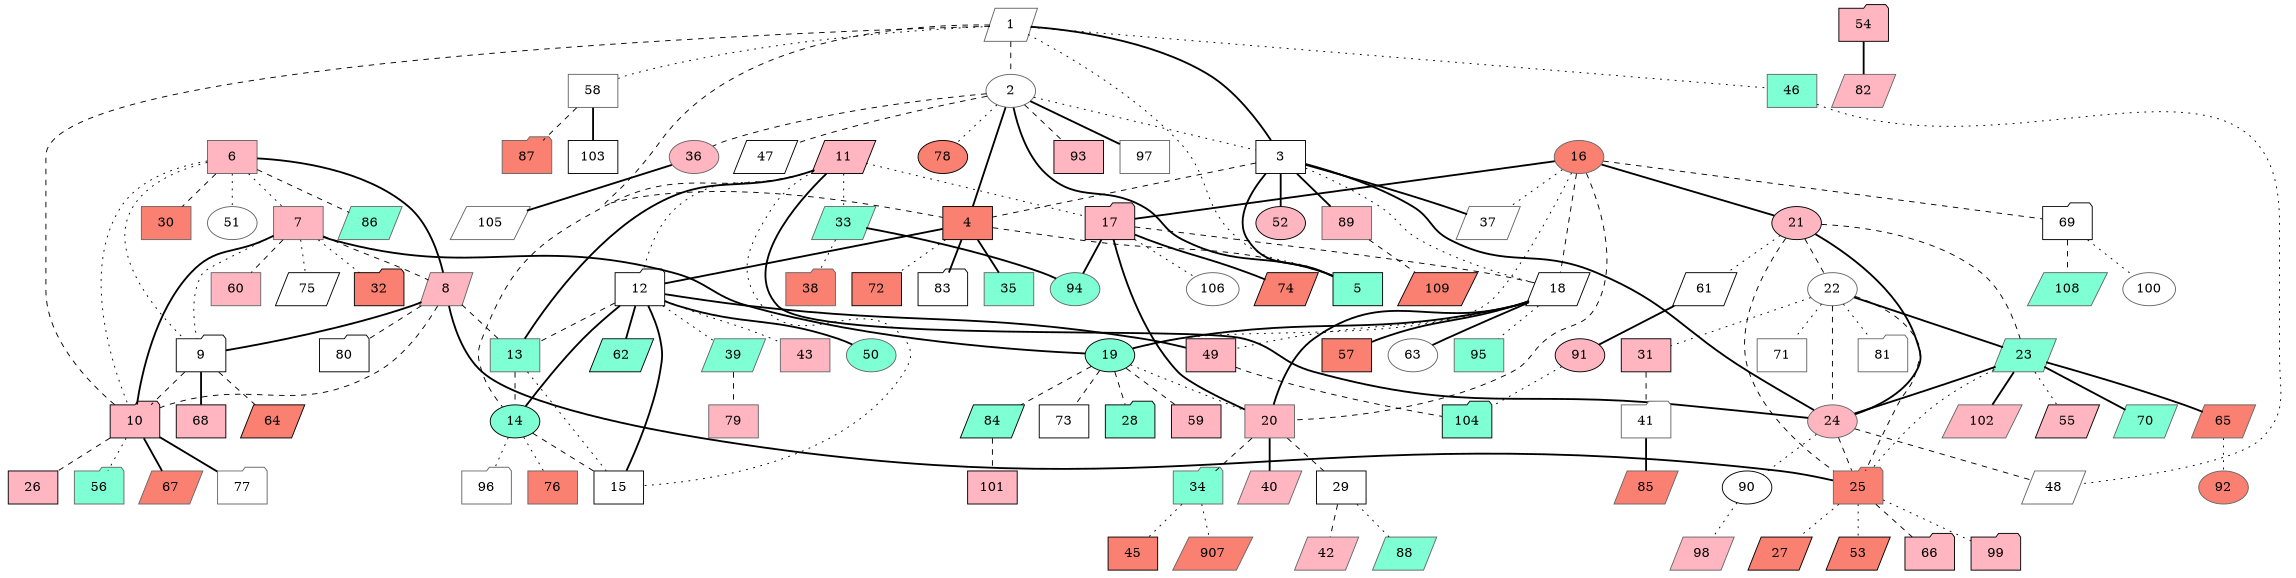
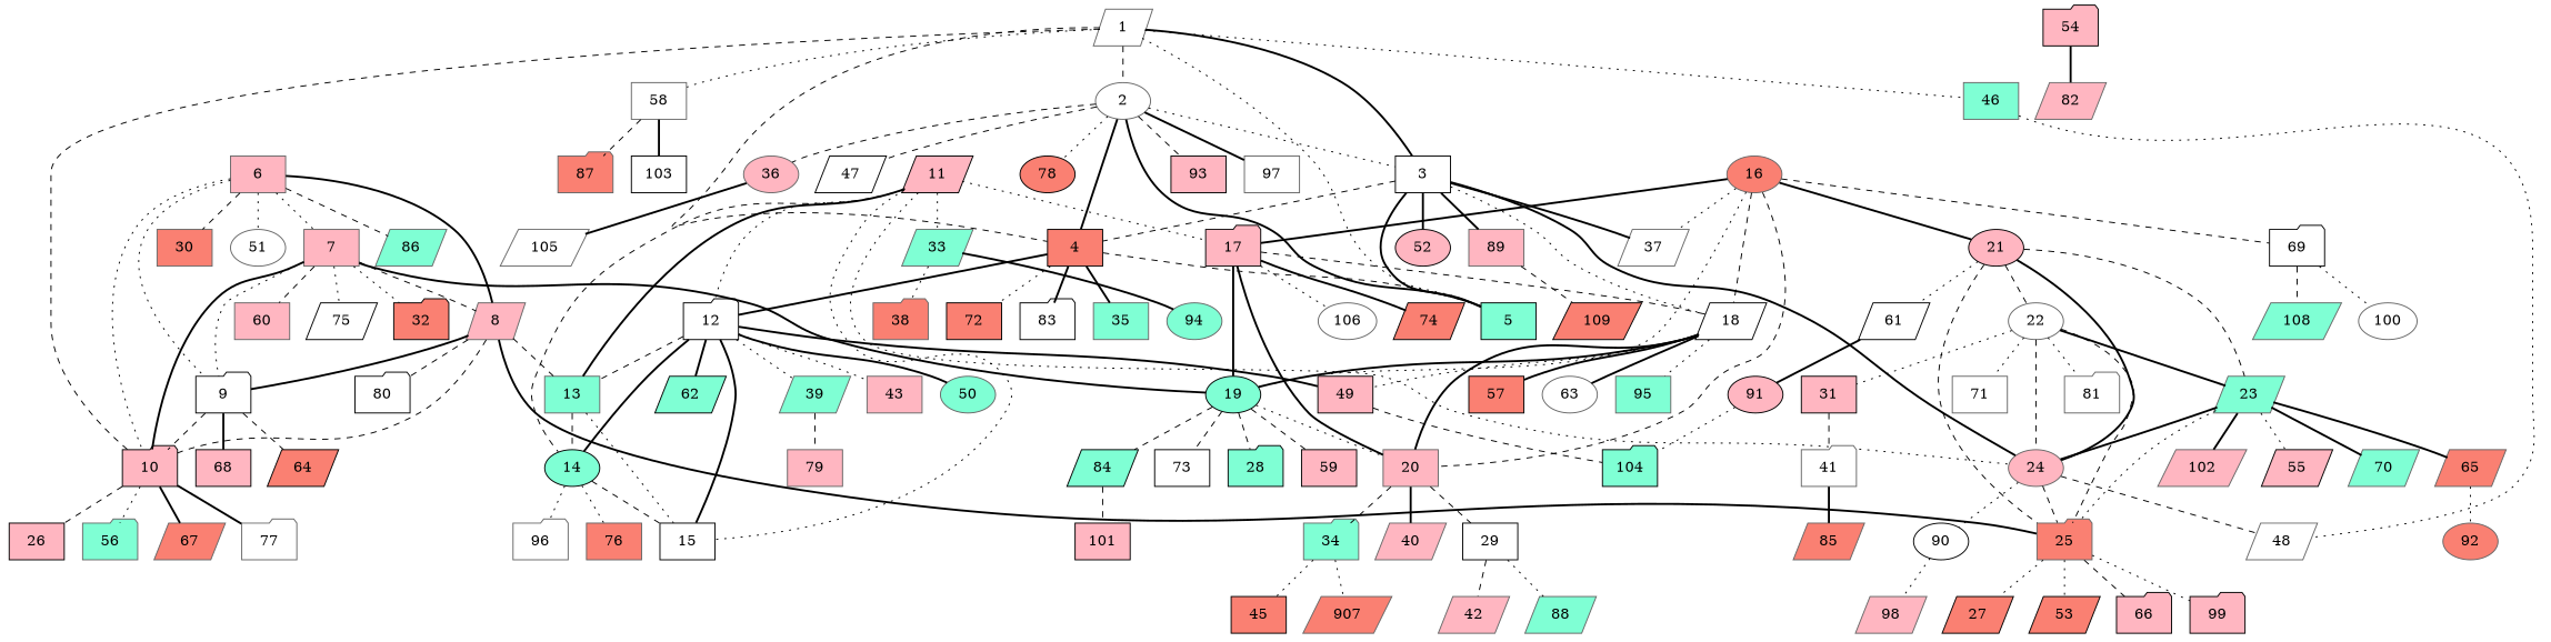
  graph {
    node [color=gray40 fillcolor=white shape=parallelogram style=filled]
    edge [style=dotted]
    2 [shape=ellipse]
    1
    3 [color=black shape=box]
    4 [color=black fillcolor=salmon shape=box]
    5 [color=black fillcolor=aquamarine shape=box]
    10 [color=black fillcolor=lightpink shape=folder]
    46 [fillcolor=aquamarine shape=box]
    58 [shape=box]
    36 [fillcolor=lightpink shape=ellipse]
    47 [color=black]
    78 [color=black fillcolor=salmon shape=ellipse]
    93 [color=black fillcolor=lightpink shape=box]
    97 [shape=box]
    18 [color=black]
    24 [fillcolor=lightpink shape=ellipse]
    37
    52 [color=black fillcolor=lightpink shape=ellipse]
    89 [fillcolor=lightpink shape=box]
    12 [color=black shape=folder]
    35 [fillcolor=aquamarine shape=box]
    72 [color=black fillcolor=salmon shape=box]
    83 [color=black shape=folder]
    26 [color=black fillcolor=lightpink shape=box]
    56 [fillcolor=aquamarine shape=folder]
    67 [fillcolor=salmon]
    77 [shape=folder]
    48
    87 [fillcolor=salmon shape=folder]
    103 [color=black shape=box]
    105
    19 [color=black fillcolor=aquamarine shape=ellipse]
    49 [color=black fillcolor=lightpink shape=box]
    20 [fillcolor=lightpink shape=box]
    57 [color=black fillcolor=salmon shape=box]
    63 [shape=ellipse]
    95 [fillcolor=aquamarine shape=box]
    25 [fillcolor=salmon shape=folder]
    90 [color=black shape=ellipse]
    109 [color=black fillcolor=salmon]
    13 [fillcolor=aquamarine shape=box]
    14 [color=black fillcolor=aquamarine shape=ellipse]
    15 [color=black shape=box]
    39 [fillcolor=aquamarine]
    43 [fillcolor=lightpink shape=box]
    50 [fillcolor=aquamarine shape=ellipse]
    62 [color=black fillcolor=aquamarine]
    6 [fillcolor=lightpink shape=box]
    7 [fillcolor=lightpink shape=box]
    8 [fillcolor=lightpink]
    9 [color=black shape=folder]
    30 [fillcolor=salmon shape=box]
    51 [shape=ellipse]
    86 [fillcolor=aquamarine]
    32 [color=black fillcolor=salmon shape=folder]
    60 [fillcolor=lightpink shape=box]
    75 [color=black]
    80 [color=black shape=folder]
    64 [color=black fillcolor=salmon]
    68 [color=black fillcolor=lightpink shape=box]
    28 [color=black fillcolor=aquamarine shape=folder]
    59 [color=black fillcolor=lightpink shape=box]
    73 [color=black shape=box]
    84 [color=black fillcolor=aquamarine]
    27 [color=black fillcolor=salmon]
    53 [color=black fillcolor=salmon]
    66 [color=black fillcolor=lightpink shape=folder]
    99 [color=black fillcolor=lightpink shape=folder]
    11 [color=black fillcolor=lightpink]
    17 [color=black fillcolor=lightpink shape=folder]
    33 [fillcolor=aquamarine]
    76 [fillcolor=salmon shape=box]
    96 [shape=folder]
    74 [color=black fillcolor=salmon]
    106 [shape=ellipse]
    38 [fillcolor=salmon shape=folder]
    94 [fillcolor=aquamarine shape=ellipse]
    79 [fillcolor=lightpink shape=box]
    104 [color=black fillcolor=aquamarine shape=folder]
    16 [fillcolor=salmon shape=ellipse]
    21 [color=black fillcolor=lightpink shape=ellipse]
    69 [color=black shape=folder]
    29 [color=black shape=box]
    34 [fillcolor=aquamarine shape=folder]
    40 [fillcolor=lightpink]
    22 [shape=ellipse]
    23 [fillcolor=aquamarine]
    61 [color=black]
    100 [shape=ellipse]
    108 [fillcolor=aquamarine]
    101 [color=black fillcolor=lightpink shape=box]
    42 [fillcolor=lightpink]
    88 [fillcolor=aquamarine]
    45 [color=black fillcolor=salmon shape=box]
    n94 [fillcolor=salmon label=907]
    31 [color=black fillcolor=lightpink shape=box]
    71 [shape=box]
    81 [shape=folder]
    55 [color=black fillcolor=lightpink]
    65 [fillcolor=salmon]
    70 [fillcolor=aquamarine]
    102 [fillcolor=lightpink]
    91 [color=black fillcolor=lightpink shape=ellipse]
    41 [shape=folder]
    92 [fillcolor=salmon shape=ellipse]
    98 [fillcolor=lightpink]
    85 [fillcolor=salmon]
    54 [color=black fillcolor=lightpink shape=folder]
    82 [fillcolor=lightpink]
    2 -- 3
    2 -- 4 [style=bold]
    2 -- 5 [style=bold]
    2 -- 36 [style=dashed]
    2 -- 47 [style=dashed]
    2 -- 78
    2 -- 93 [style=dashed]
    2 -- 97 [style=bold]
    1 -- 2 [style=dashed]
    1 -- 3 [style=bold]
    1 -- 4 [style=dashed]
    1 -- 5
    1 -- 10 [style=dashed]
    1 -- 46
    1 -- 58
    3 -- 4 [style=dashed]
    3 -- 5 [style=bold]
    3 -- 18
    3 -- 24 [style=bold]
    3 -- 37 [style=bold]
    3 -- 52 [style=bold]
    3 -- 89 [style=bold]
    4 -- 5 [style=dashed]
    4 -- 12 [style=bold]
    4 -- 35 [style=bold]
    4 -- 72
    4 -- 83 [style=bold]
    10 -- 26 [style=dashed]
    10 -- 56
    10 -- 67 [style=bold]
    10 -- 77 [style=bold]
    46 -- 48
    58 -- 87 [style=dashed]
    58 -- 103 [style=bold]
    36 -- 105 [style=bold]
    18 -- 19 [style=bold]
    18 -- 49
    18 -- 20 [style=bold]
    18 -- 57 [style=bold]
    18 -- 63 [style=bold]
    18 -- 95
    24 -- 48 [style=dashed]
    24 -- 25 [style=dashed]
    24 -- 90
    89 -- 109 [style=dashed]
    12 -- 49 [style=bold]
    12 -- 13 [style=dashed]
    12 -- 14 [style=bold]
    12 -- 15 [style=bold]
    12 -- 39
    12 -- 43
    12 -- 50 [style=bold]
    12 -- 62 [style=bold]
    19 -- 20
    19 -- 28 [style=dashed]
    19 -- 59 [style=dashed]
    19 -- 73 [style=dashed]
    19 -- 84 [style=dashed]
    49 -- 104 [style=dashed]
    20 -- 29 [style=dashed]
    20 -- 34 [style=dashed]
    20 -- 40 [style=bold]
    25 -- 27
    25 -- 53
    25 -- 66 [style=dashed]
    25 -- 99
    90 -- 98
    13 -- 14 [style=dashed]
    13 -- 15
    14 -- 15 [style=dashed]
    14 -- 76
    14 -- 96
    39 -- 79 [style=dashed]
    6 -- 10
    6 -- 7
    6 -- 8 [style=bold]
    6 -- 9
    6 -- 30 [style=dashed]
    6 -- 51
    6 -- 86 [style=dashed]
    7 -- 10 [style=bold]
    7 -- 19 [style=bold]
    7 -- 8 [style=dashed]
    7 -- 9
    7 -- 32
    7 -- 60 [style=dashed]
    7 -- 75
    8 -- 10 [style=dashed]
    8 -- 25 [style=bold]
    8 -- 13 [style=dashed]
    8 -- 9 [style=bold]
    8 -- 80 [style=dashed]
    9 -- 10 [style=dashed]
    9 -- 64 [style=dashed]
    9 -- 68 [style=bold]
    84 -- 101 [style=dashed]
-   11 -- 24 [style=bold]
+   11 -- 24
    11 -- 12
    11 -- 13 [style=bold]
    11 -- 14 [style=dashed]
    11 -- 15
    11 -- 17
    11 -- 33
    17 -- 18 [style=dashed]
-   17 -- 94 [style=bold]
+   17 -- 19 [style=bold]
    17 -- 20 [style=bold]
    17 -- 74 [style=bold]
    17 -- 106
    33 -- 38
    33 -- 94 [style=bold]
    16 -- 18 [style=dashed]
    16 -- 37
    16 -- 19
    16 -- 20 [style=dashed]
    16 -- 17 [style=bold]
    16 -- 21 [style=bold]
    16 -- 69 [style=dashed]
    21 -- 24 [style=bold]
    21 -- 25 [style=dashed]
    21 -- 22 [style=dashed]
    21 -- 23 [style=dashed]
    21 -- 61
    69 -- 100
    69 -- 108 [style=dashed]
    29 -- 42 [style=dashed]
    29 -- 88
    34 -- 45
    34 -- n94
    22 -- 24 [style=dashed]
    22 -- 25 [style=dashed]
    22 -- 23 [style=bold]
    22 -- 31
    22 -- 71
    22 -- 81
    23 -- 24 [style=bold]
    23 -- 25
    23 -- 55
    23 -- 65 [style=bold]
    23 -- 70 [style=bold]
    23 -- 102 [style=bold]
    61 -- 91 [style=bold]
    31 -- 41 [style=dashed]
    65 -- 92
    91 -- 104
    41 -- 85 [style=bold]
    54 -- 82 [style=bold]
  }
